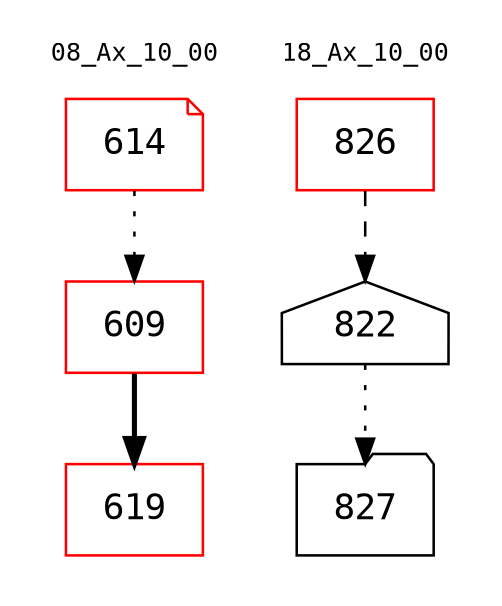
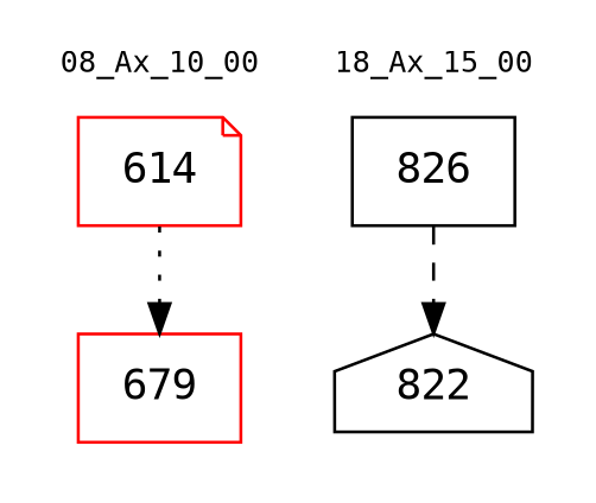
  digraph {
    fontname="DejaVu Sans Mono"
    node [color=red fontname="DejaVu Sans Mono" shape=box]
    edge [color=black fontname="DejaVu Sans Mono" style=dotted]
-   n1 [label=609]
-   n2 [label=619]
+   n1 [label=679]
    n3 [label=614 shape=note]
    n4 [color=black label=822 shape=house]
-   n5 [label=826]
-   n6 [color=black label=827 shape=folder]
+   n5 [color=black label=826]
    subgraph cluster_1 {
      color=white
      fontsize=10
      label="08_Ax_10_00"
      n1
-     n2
      n3
    }
    subgraph cluster_2 {
      color=white
      fontsize=10
-     label="18_Ax_10_00"
+     label="18_Ax_15_00"
      n4
      n5
-     n6
    }
-   n1 -> n2 [style=bold]
    n3 -> n1
-   n4 -> n6
    n5 -> n4 [style=dashed]
  }
